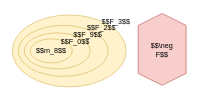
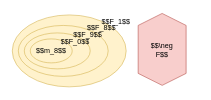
  <mxCell id="0" />
  <mxCell id="1" parent="0" />
  <mxCell id="2" value="" style="ellipse;whiteSpace=wrap;html=1;fillColor=#fff2cc;strokeColor=#d6b656;" vertex="1" parent="1"><mxGeometry x="20" y="24" width="190" height="120" as="geometry" /></mxCell>
  <mxCell id="3" value="" style="ellipse;whiteSpace=wrap;html=1;fillColor=#fff2cc;strokeColor=#d6b656;" vertex="1" parent="1"><mxGeometry x="30" y="41.5" width="150" height="85" as="geometry" /></mxCell>
  <mxCell id="4" value="" style="ellipse;whiteSpace=wrap;html=1;fillColor=#fff2cc;strokeColor=#d6b656;" vertex="1" parent="1"><mxGeometry x="40" y="54" width="110" height="60" as="geometry" /></mxCell>
  <mxCell id="5" value="" style="ellipse;whiteSpace=wrap;html=1;fillColor=#fff2cc;strokeColor=#d6b656;" vertex="1" parent="1"><mxGeometry x="50" y="64" width="70" height="40" as="geometry" /></mxCell>
  <mxCell id="6" value="$$m_8$$" style="text;html=1;strokeColor=none;fillColor=none;align=center;verticalAlign=middle;whiteSpace=wrap;rounded=0;" vertex="1" parent="1"><mxGeometry x="55" y="69" width="60" height="30" as="geometry" /></mxCell>
  <mxCell id="7" value="$$F_9$$" style="text;html=1;strokeColor=none;fillColor=none;align=center;verticalAlign=middle;whiteSpace=wrap;rounded=0;" vertex="1" parent="1"><mxGeometry x="116" y="42.5" width="60" height="30" as="geometry" /></mxCell>
- <mxCell id="8" value="$$F_2$$" style="text;html=1;strokeColor=none;fillColor=none;align=center;verticalAlign=middle;whiteSpace=wrap;rounded=0;" vertex="1" parent="1"><mxGeometry x="139" y="31" width="60" height="30" as="geometry" /></mxCell>
- <mxCell id="9" value="$$F_3$$" style="text;html=1;strokeColor=none;fillColor=none;align=center;verticalAlign=middle;whiteSpace=wrap;rounded=0;" vertex="1" parent="1"><mxGeometry x="163" y="20" width="60" height="30" as="geometry" /></mxCell>
+ <mxCell id="8" value="$$F_8$$" style="text;html=1;strokeColor=none;fillColor=none;align=center;verticalAlign=middle;whiteSpace=wrap;rounded=0;" vertex="1" parent="1"><mxGeometry x="139" y="31" width="60" height="30" as="geometry" /></mxCell>
+ <mxCell id="9" value="$$F_1$$" style="text;html=1;strokeColor=none;fillColor=none;align=center;verticalAlign=middle;whiteSpace=wrap;rounded=0;" vertex="1" parent="1"><mxGeometry x="163" y="20" width="60" height="30" as="geometry" /></mxCell>
  <mxCell id="10" value="" style="shape=hexagon;perimeter=hexagonPerimeter2;whiteSpace=wrap;html=1;fixedSize=1;rotation=90;fillColor=#f8cecc;strokeColor=#b85450;" vertex="1" parent="1"><mxGeometry x="210" y="41.5" width="120" height="80" as="geometry" /></mxCell>
  <mxCell id="11" value="$$\neg F$$" style="text;html=1;strokeColor=none;fillColor=none;align=center;verticalAlign=middle;whiteSpace=wrap;rounded=0;" vertex="1" parent="1"><mxGeometry x="240" y="66.5" width="60" height="30" as="geometry" /></mxCell>
  <mxCell id="12" value="$$F_0$$" style="text;html=1;strokeColor=none;fillColor=none;align=center;verticalAlign=middle;whiteSpace=wrap;rounded=0;" vertex="1" parent="1"><mxGeometry x="95" y="54" width="60" height="30" as="geometry" /></mxCell>
